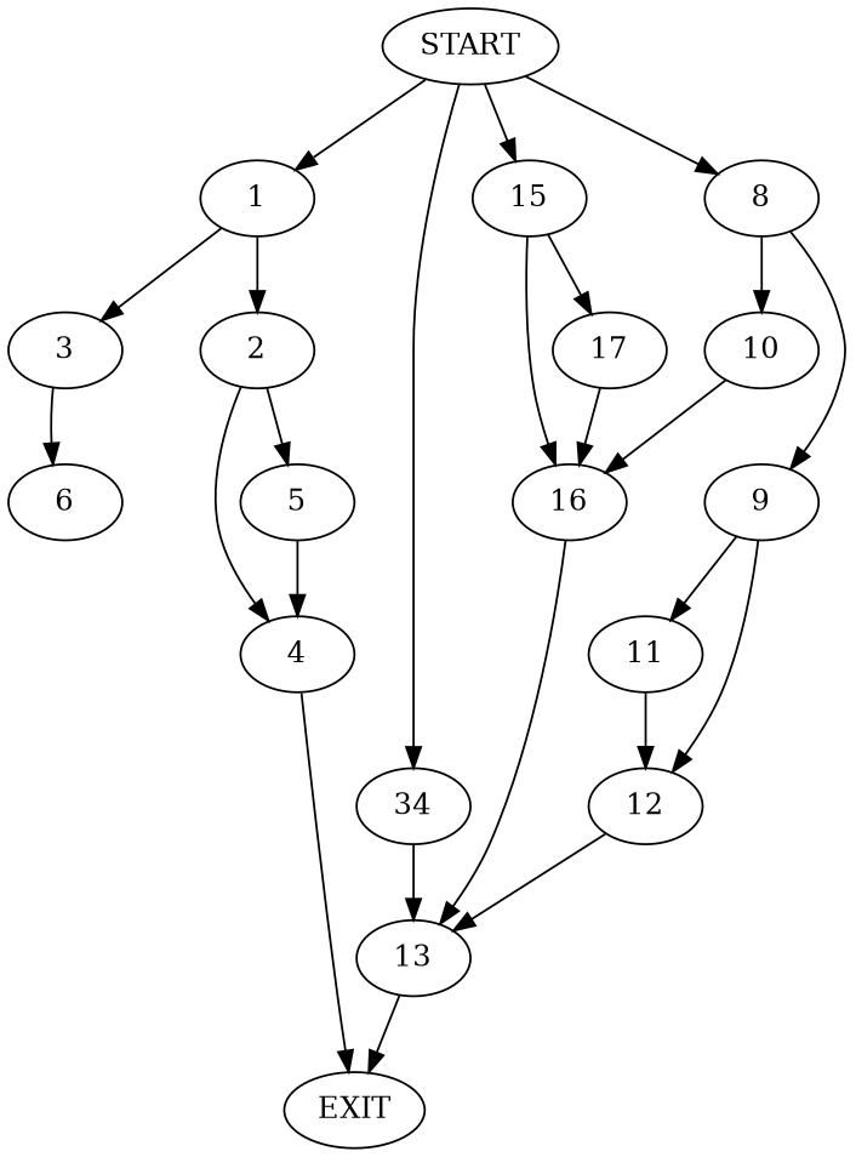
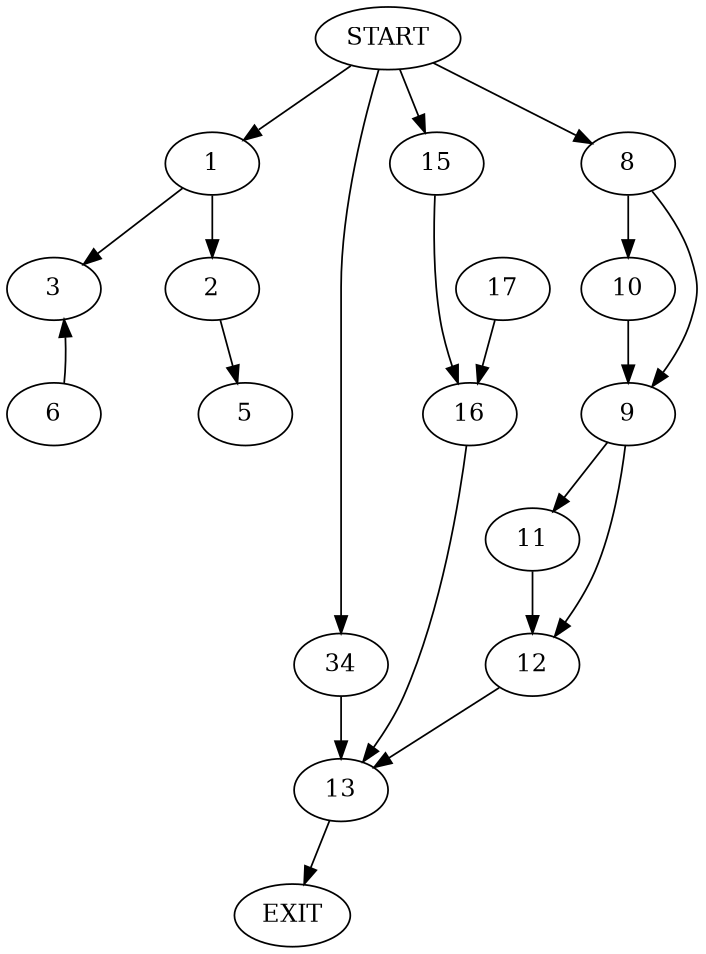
  digraph {
    fontname="DejaVu Serif"
    node [fontname="DejaVu Serif"]
    edge [fontname="DejaVu Serif"]
    n1 [label=START]
    1
    8
    n4 [label=34]
    15
    2
    3
    9
    10
    13
    16
    17
    n13 [label=EXIT]
-   4
    5
    6
    11
    12
    n1 -> 1
    n1 -> 8
    n1 -> n4
    n1 -> 15
    1 -> 2
    1 -> 3
    8 -> 9
    8 -> 10
    n4 -> 13
    15 -> 16
-   15 -> 17
-   2 -> 4
    2 -> 5
-   3 -> 6
+   6 -> 3
    9 -> 11
    9 -> 12
-   10 -> 16
+   10 -> 9
    13 -> n13
    16 -> 13
    17 -> 16
-   4 -> n13
-   5 -> 4
    11 -> 12
    12 -> 13
  }
